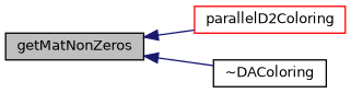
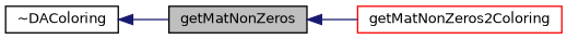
  digraph {
    rankdir=LR
    node [color=black fontname=Helvetica fontsize=10 shape=record]
    edge [color=midnightblue dir=back fontname=Helvetica fontsize=10 labelfontname=Helvetica labelfontsize=10 style=solid]
    n1 [fillcolor=grey75 fontcolor=black height=0.2 label=getMatNonZeros style=filled width=0.4]
-   n2 [color=red height=0.2 label=parallelD2Coloring width=0.4]
+   n2 [color=red height=0.2 label=getMatNonZeros2Coloring width=0.4]
    n3 [height=0.2 label="~DAColoring" width=0.4]
    n1 -> n2
-   n1 -> n3
+   n3 -> n1
  }
